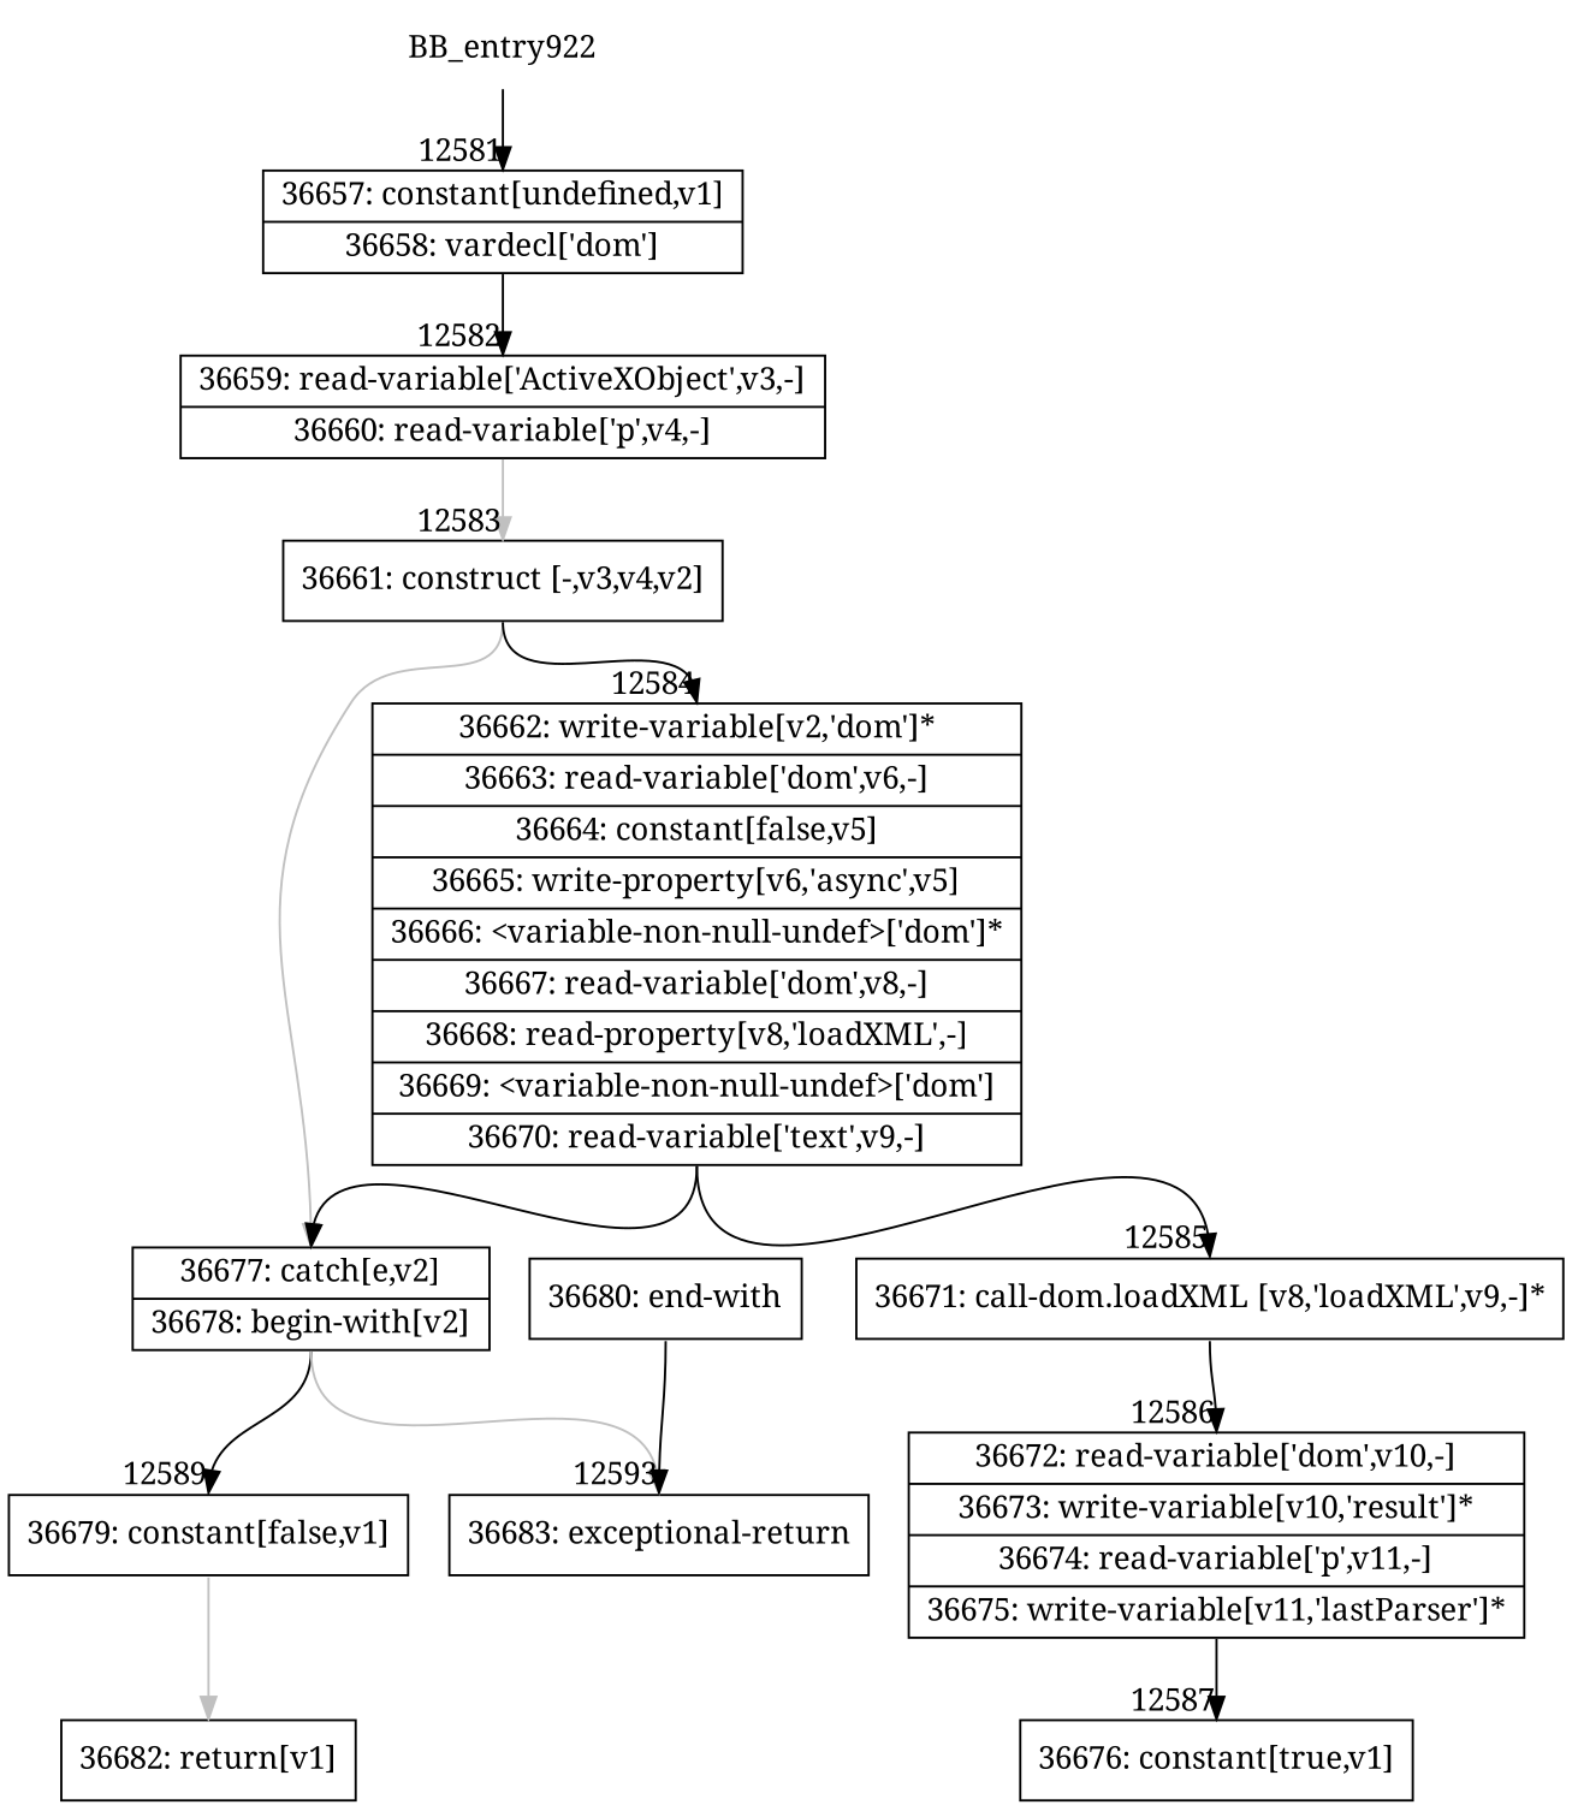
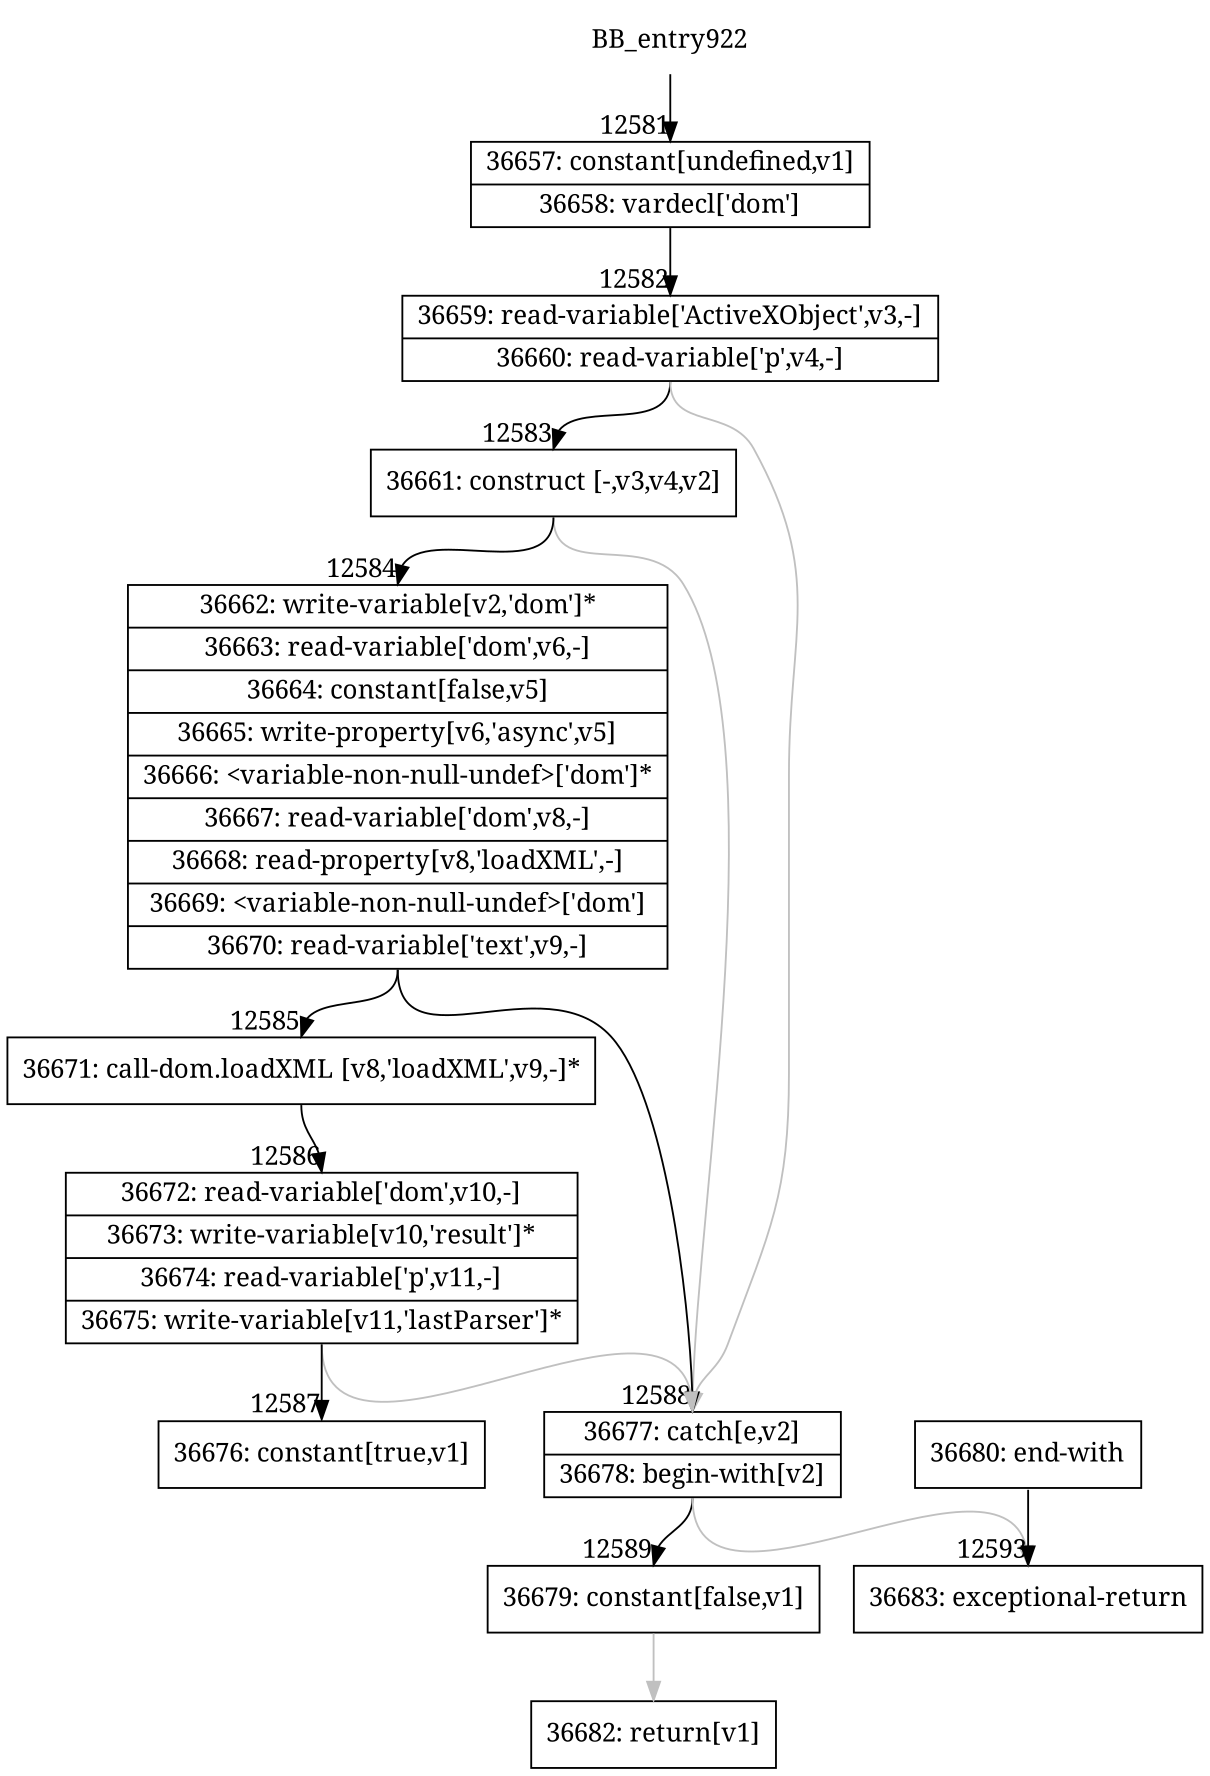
  digraph {
    fontname="Noto Serif"
    rankdir=TD
    node [fontname="Noto Serif" shape=record]
    edge [fontname="Noto Serif" headport=n tailport=s]
    n1 [label=BB_entry922 shape=none]
    n2 [label="{36657: constant[undefined,v1]|36658: vardecl['dom']}"]
    n3 [label="{36659: read-variable['ActiveXObject',v3,-]|36660: read-variable['p',v4,-]}"]
    n4 [label="{36661: construct [-,v3,v4,v2]}"]
    n5 [label="{36677: catch[e,v2]|36678: begin-with[v2]}"]
    n6 [label="{36662: write-variable[v2,'dom']*|36663: read-variable['dom',v6,-]|36664: constant[false,v5]|36665: write-property[v6,'async',v5]|36666: \<variable-non-null-undef\>['dom']*|36667: read-variable['dom',v8,-]|36668: read-property[v8,'loadXML',-]|36669: \<variable-non-null-undef\>['dom']|36670: read-variable['text',v9,-]}"]
    n7 [label="{36679: constant[false,v1]}"]
    n8 [label="{36683: exceptional-return}"]
    n9 [label="{36671: call-dom.loadXML [v8,'loadXML',v9,-]*}"]
    n10 [label="{36682: return[v1]}"]
    n11 [label="{36672: read-variable['dom',v10,-]|36673: write-variable[v10,'result']*|36674: read-variable['p',v11,-]|36675: write-variable[v11,'lastParser']*}"]
    n12 [label="{36676: constant[true,v1]}"]
    n13 [label="{36680: end-with}"]
    n1 -> n2 [headlabel="    12581"]
    n2 -> n3 [headlabel="      12582"]
-   n3 -> n4 [headlabel="      12583" color=gray]
+   n3 -> n4 [headlabel="      12583"]
+   n3 -> n5 [color=gray headlabel="      12588"]
    n4 -> n5 [color=gray]
    n4 -> n6 [headlabel="      12584"]
    n5 -> n7 [headlabel="      12589"]
    n5 -> n8 [color=gray headlabel="      12593"]
    n6 -> n5 [color=black]
    n6 -> n9 [headlabel="      12585"]
    n7 -> n10 [color=gray]
    n9 -> n11 [headlabel="      12586"]
+   n11 -> n5 [color=gray]
    n11 -> n12 [headlabel="      12587"]
    n13 -> n8
  }
